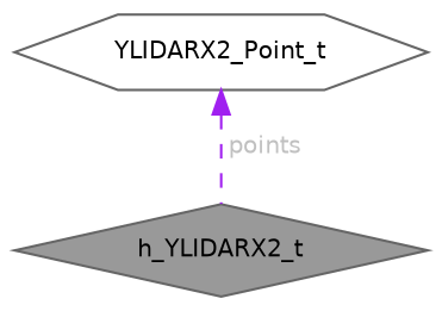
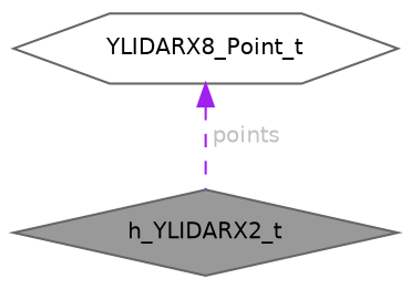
  digraph {
    node [color=gray40 fontname=Helvetica fontsize=10 style=filled]
    n1 [fillcolor=grey60 fontcolor=black height=0.2 label=h_YLIDARX2_t shape=diamond width=0.4]
-   n2 [fillcolor=white height=0.2 label=YLIDARX2_Point_t shape=hexagon width=0.4]
+   n2 [fillcolor=white height=0.2 label=YLIDARX8_Point_t shape=hexagon width=0.4]
    n2 -> n1 [color=purple dir=back fontcolor=grey fontname=Helvetica fontsize=10 label=" points" labelfontname=Helvetica labelfontsize=10 style=dashed]
  }
